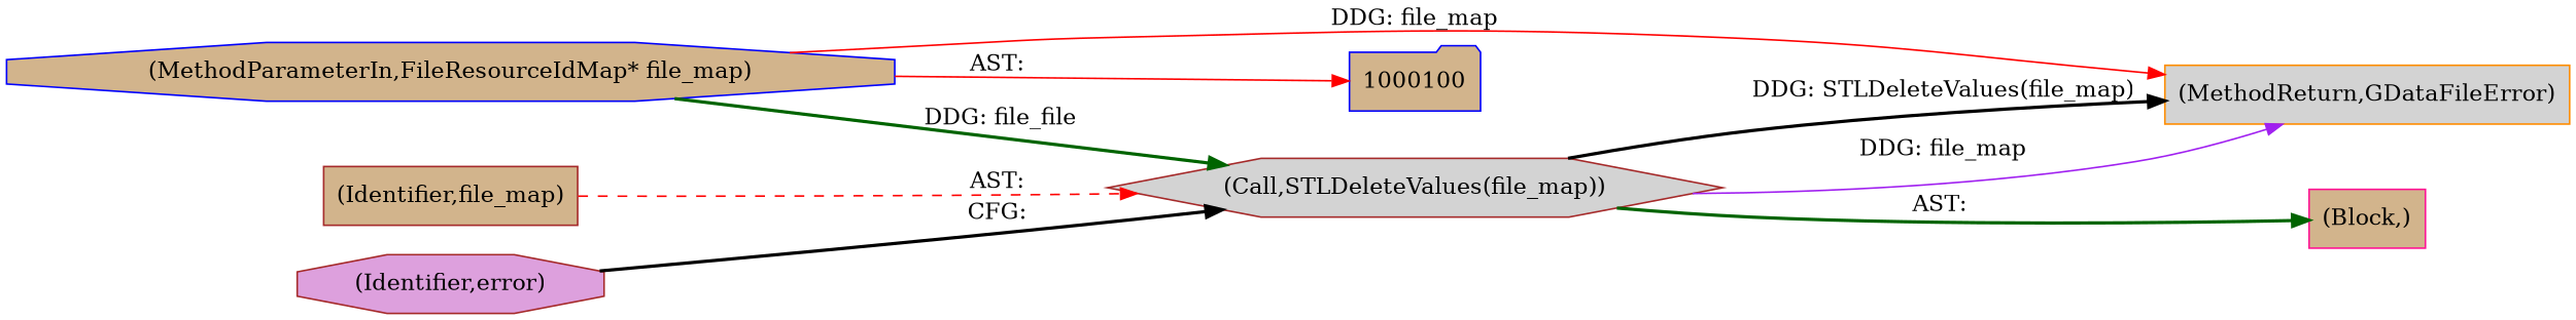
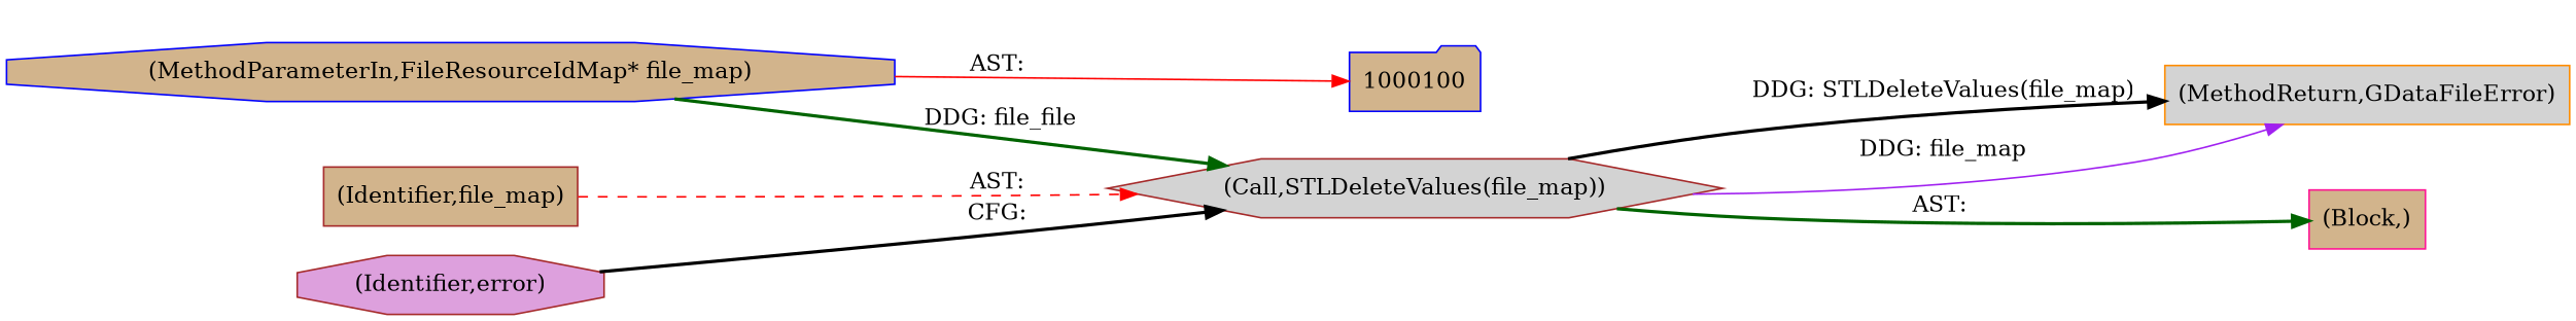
  digraph {
    rankdir=LR
    node [color=brown fillcolor=tan shape=box style=filled]
    edge [color=red style=bold]
    n1 [color=blue label="(MethodParameterIn,FileResourceIdMap* file_map)" shape=octagon]
    n2 [fillcolor=lightgrey label="(Call,STLDeleteValues(file_map))" shape=hexagon]
    n3 [color=darkorange fillcolor=lightgrey label="(MethodReturn,GDataFileError)"]
    1000100 [color=blue shape=folder]
    n5 [color=deeppink label="(Block,)"]
    n6 [label="(Identifier,file_map)"]
    n7 [fillcolor=plum label="(Identifier,error)" shape=octagon]
    n1 -> n2 [color=darkgreen label="DDG: file_file"]
-   n1 -> n3 [label="DDG: file_map" style=solid]
    n1 -> 1000100 [label="AST: " style=solid]
    n2 -> n3 [color=black label="DDG: STLDeleteValues(file_map)"]
    n2 -> n3 [color=purple label="DDG: file_map" style=solid]
    n2 -> n5 [color=darkgreen label="AST: "]
    n6 -> n2 [label="AST: " style=dashed]
    n7 -> n2 [color=black label="CFG: "]
  }
